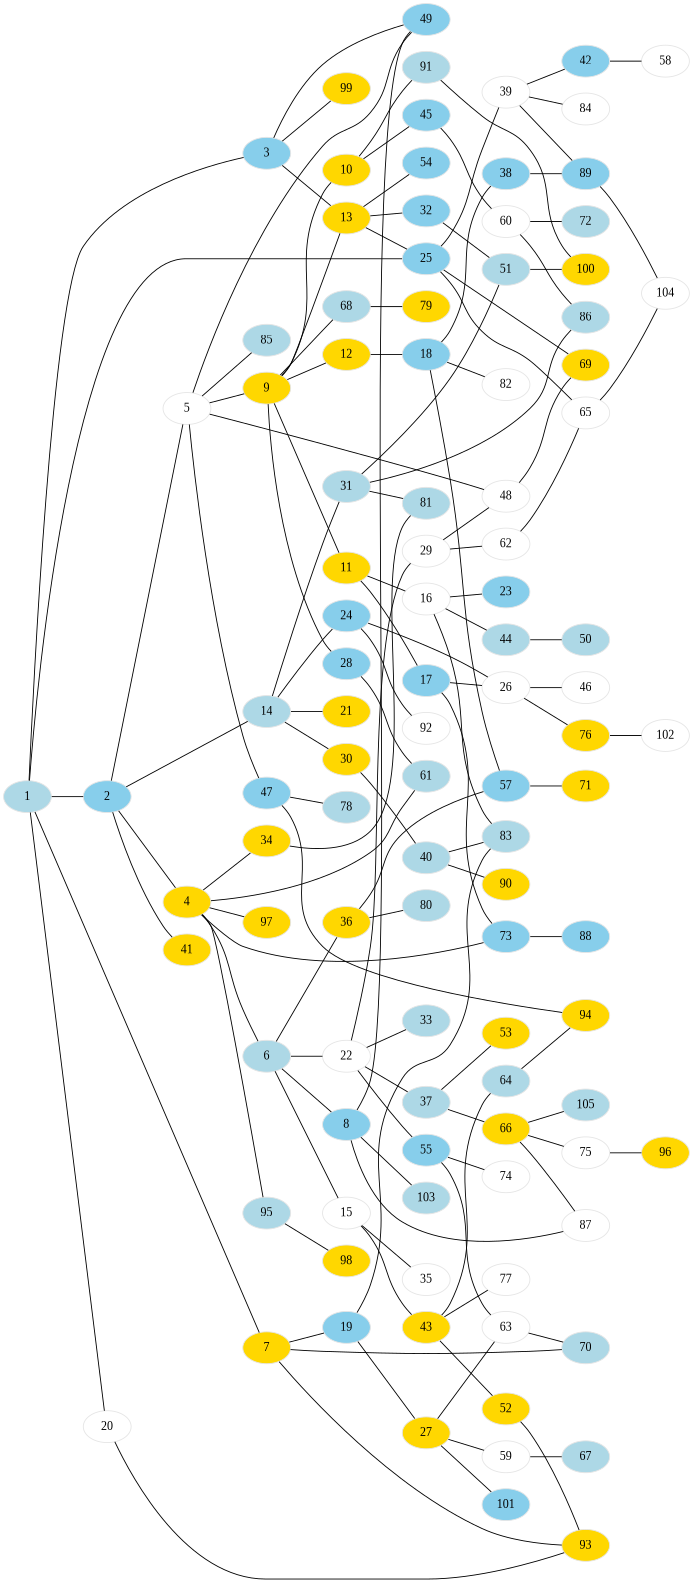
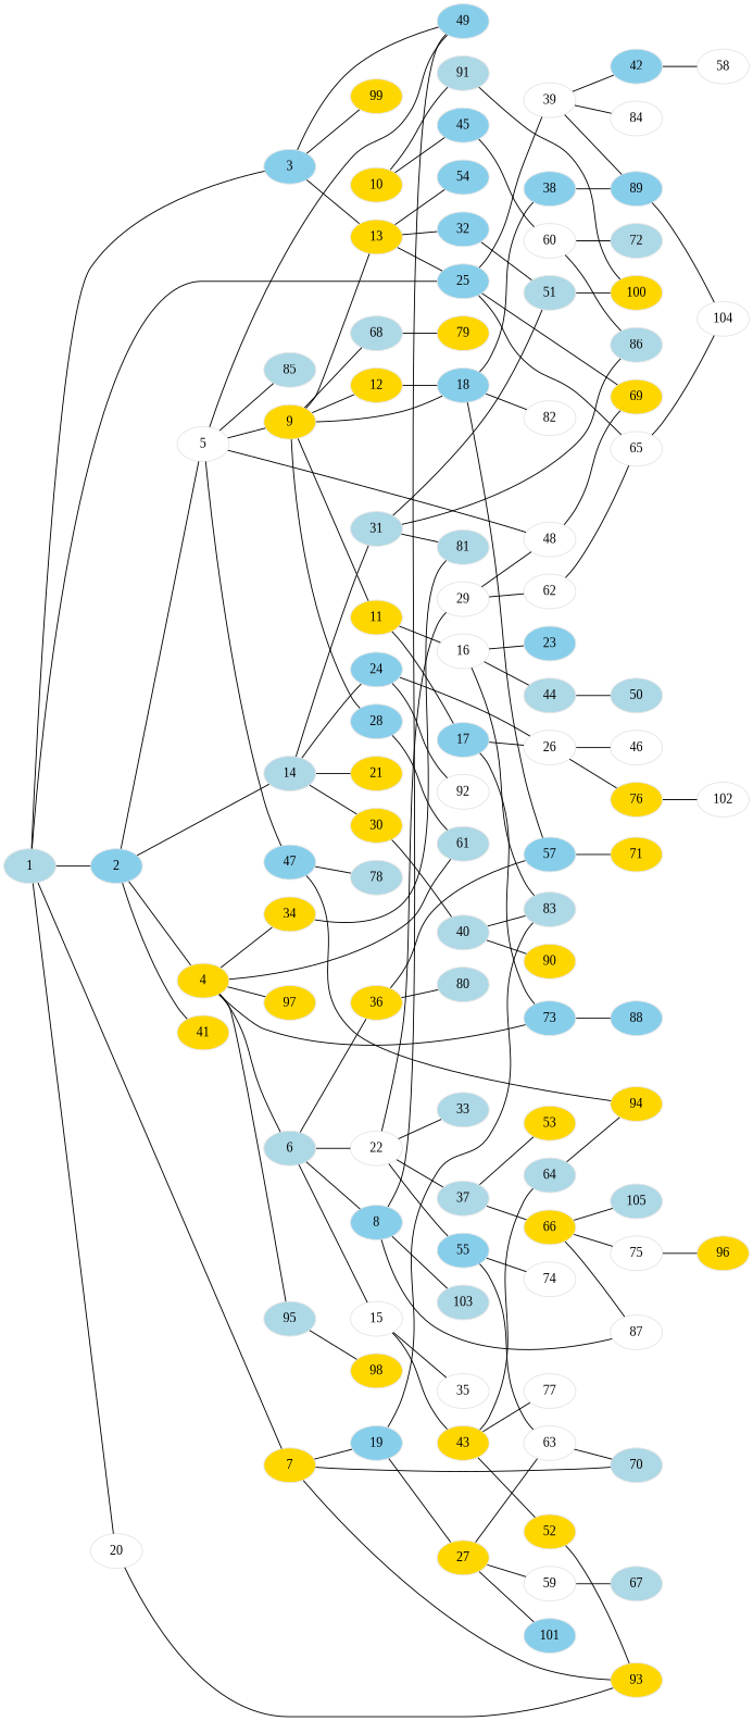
  graph {
    fontname="Liberation Serif"
    rankdir=LR
    node [color=gray90 fillcolor=gold fontname="Liberation Serif" style=filled]
    edge [fontname="Liberation Serif"]
    1 [fillcolor=lightblue]
    2 [fillcolor=skyblue]
    3 [fillcolor=skyblue]
    7
    20 [fillcolor=white]
    25 [fillcolor=skyblue]
    4
    5 [fillcolor=white]
    14 [fillcolor=lightblue]
    41
    13
    49 [fillcolor=skyblue]
    99
    19 [fillcolor=skyblue]
    70 [fillcolor=lightblue]
    93
    39 [fillcolor=white]
    65 [fillcolor=white]
    69
    6 [fillcolor=lightblue]
    34
    61 [fillcolor=lightblue]
    73 [fillcolor=skyblue]
    95 [fillcolor=lightblue]
    97
    9
    47 [fillcolor=skyblue]
    48 [fillcolor=white]
    85 [fillcolor=lightblue]
    21
    24 [fillcolor=skyblue]
    30
    31 [fillcolor=lightblue]
    32 [fillcolor=skyblue]
    54 [fillcolor=skyblue]
    8 [fillcolor=skyblue]
    15 [fillcolor=white]
    22 [fillcolor=white]
    36
    81 [fillcolor=lightblue]
    88 [fillcolor=skyblue]
    98
    10
    11
    12
    28 [fillcolor=skyblue]
    68 [fillcolor=lightblue]
    78 [fillcolor=lightblue]
    94
    87 [fillcolor=white]
    103 [fillcolor=lightblue]
    35 [fillcolor=white]
    43
    29 [fillcolor=white]
    33 [fillcolor=lightblue]
    37 [fillcolor=lightblue]
    55 [fillcolor=skyblue]
    57 [fillcolor=skyblue]
    80 [fillcolor=lightblue]
    83 [fillcolor=lightblue]
    27
    45 [fillcolor=skyblue]
    91 [fillcolor=lightblue]
    16 [fillcolor=white]
    17 [fillcolor=skyblue]
    18 [fillcolor=skyblue]
    79
    60 [fillcolor=white]
    100
    23 [fillcolor=skyblue]
    44 [fillcolor=lightblue]
    26 [fillcolor=white]
    38 [fillcolor=skyblue]
    82 [fillcolor=white]
    51 [fillcolor=lightblue]
    92 [fillcolor=white]
    40 [fillcolor=lightblue]
    86 [fillcolor=lightblue]
    52
    64 [fillcolor=lightblue]
    77 [fillcolor=white]
    50 [fillcolor=lightblue]
    46 [fillcolor=white]
    76
    89 [fillcolor=skyblue]
    71
    59 [fillcolor=white]
    63 [fillcolor=white]
    101 [fillcolor=skyblue]
    62 [fillcolor=white]
    53
    66
    74 [fillcolor=white]
    42 [fillcolor=skyblue]
    84 [fillcolor=white]
    104 [fillcolor=white]
    102 [fillcolor=white]
    67 [fillcolor=lightblue]
    90
    75 [fillcolor=white]
    105 [fillcolor=lightblue]
    58 [fillcolor=white]
    72 [fillcolor=lightblue]
    96
    1 -- 2
    1 -- 3
    1 -- 7
    1 -- 20
    1 -- 25
    2 -- 4
    2 -- 5
    2 -- 14
    2 -- 41
    3 -- 13
    3 -- 49
    3 -- 99
    7 -- 19
    7 -- 70
    7 -- 93
    20 -- 93
    25 -- 39
    25 -- 65
    25 -- 69
    4 -- 6
    4 -- 34
    4 -- 61
    4 -- 73
    4 -- 95
    4 -- 97
    5 -- 49
    5 -- 9
    5 -- 47
    5 -- 48
    5 -- 85
    14 -- 21
    14 -- 24
    14 -- 30
    14 -- 31
    13 -- 25
    13 -- 32
    13 -- 54
    19 -- 83
    19 -- 27
    39 -- 89
    39 -- 42
    39 -- 84
    65 -- 104
    6 -- 8
    6 -- 15
    6 -- 22
    6 -- 36
    34 -- 81
    73 -- 88
    95 -- 98
    9 -- 13
-   9 -- 10
+   9 -- 18
    9 -- 11
    9 -- 12
    9 -- 28
    9 -- 68
    47 -- 78
    47 -- 94
    48 -- 69
    24 -- 26
    24 -- 92
    30 -- 40
    31 -- 81
    31 -- 51
    31 -- 86
    32 -- 51
    8 -- 49
    8 -- 87
    8 -- 103
    15 -- 35
    15 -- 43
    22 -- 29
    22 -- 33
    22 -- 37
    22 -- 55
    36 -- 57
    36 -- 80
    10 -- 45
    10 -- 91
    11 -- 16
    11 -- 17
    12 -- 18
    28 -- 61
    68 -- 79
    43 -- 52
    43 -- 64
    43 -- 77
    29 -- 48
    29 -- 62
    37 -- 53
    37 -- 66
    55 -- 63
    55 -- 74
    57 -- 71
    27 -- 59
    27 -- 63
    27 -- 101
    45 -- 60
    91 -- 100
    16 -- 83
    16 -- 23
    16 -- 44
    17 -- 73
    17 -- 26
    18 -- 57
    18 -- 38
    18 -- 82
    60 -- 86
    60 -- 72
    44 -- 50
    26 -- 46
    26 -- 76
    38 -- 89
    51 -- 100
    40 -- 83
    40 -- 90
    52 -- 93
    64 -- 94
    76 -- 102
    89 -- 104
    59 -- 67
    63 -- 70
    62 -- 65
    66 -- 87
    66 -- 75
    66 -- 105
    42 -- 58
    75 -- 96
  }
